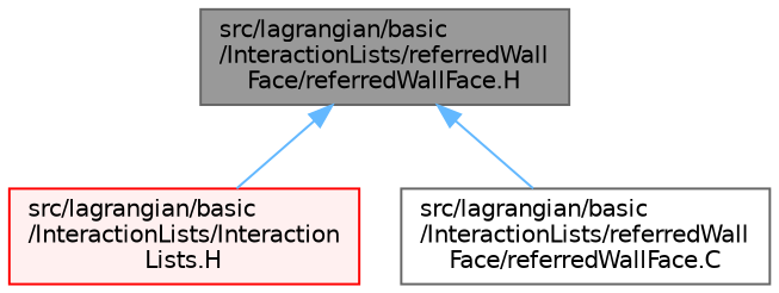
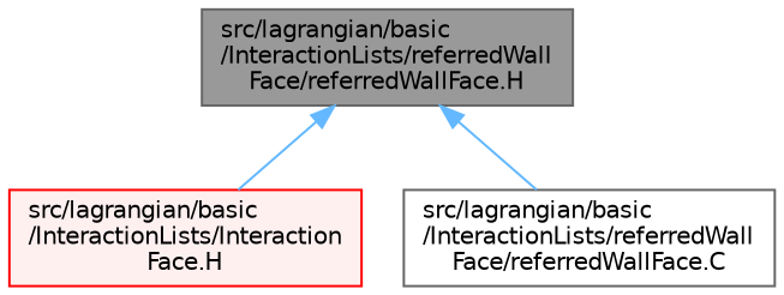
  digraph {
    node [fontname=Helvetica fontsize=10 shape=box style=filled]
    edge [color=steelblue1 dir=back fontname=Helvetica fontsize=10 labelfontname=Helvetica labelfontsize=10 style=solid]
    n1 [color=gray40 fillcolor=grey60 fontcolor=black height=0.2 label="src/lagrangian/basic\l/InteractionLists/referredWall\lFace/referredWallFace.H" width=0.4]
-   n2 [color=red fillcolor="#FFF0F0" height=0.2 label="src/lagrangian/basic\l/InteractionLists/Interaction\lLists.H" width=0.4]
+   n2 [color=red fillcolor="#FFF0F0" height=0.2 label="src/lagrangian/basic\l/InteractionLists/Interaction\lFace.H" width=0.4]
    n3 [color=grey40 fillcolor=white height=0.2 label="src/lagrangian/basic\l/InteractionLists/referredWall\lFace/referredWallFace.C" width=0.4]
    n1 -> n2
    n1 -> n3
  }
